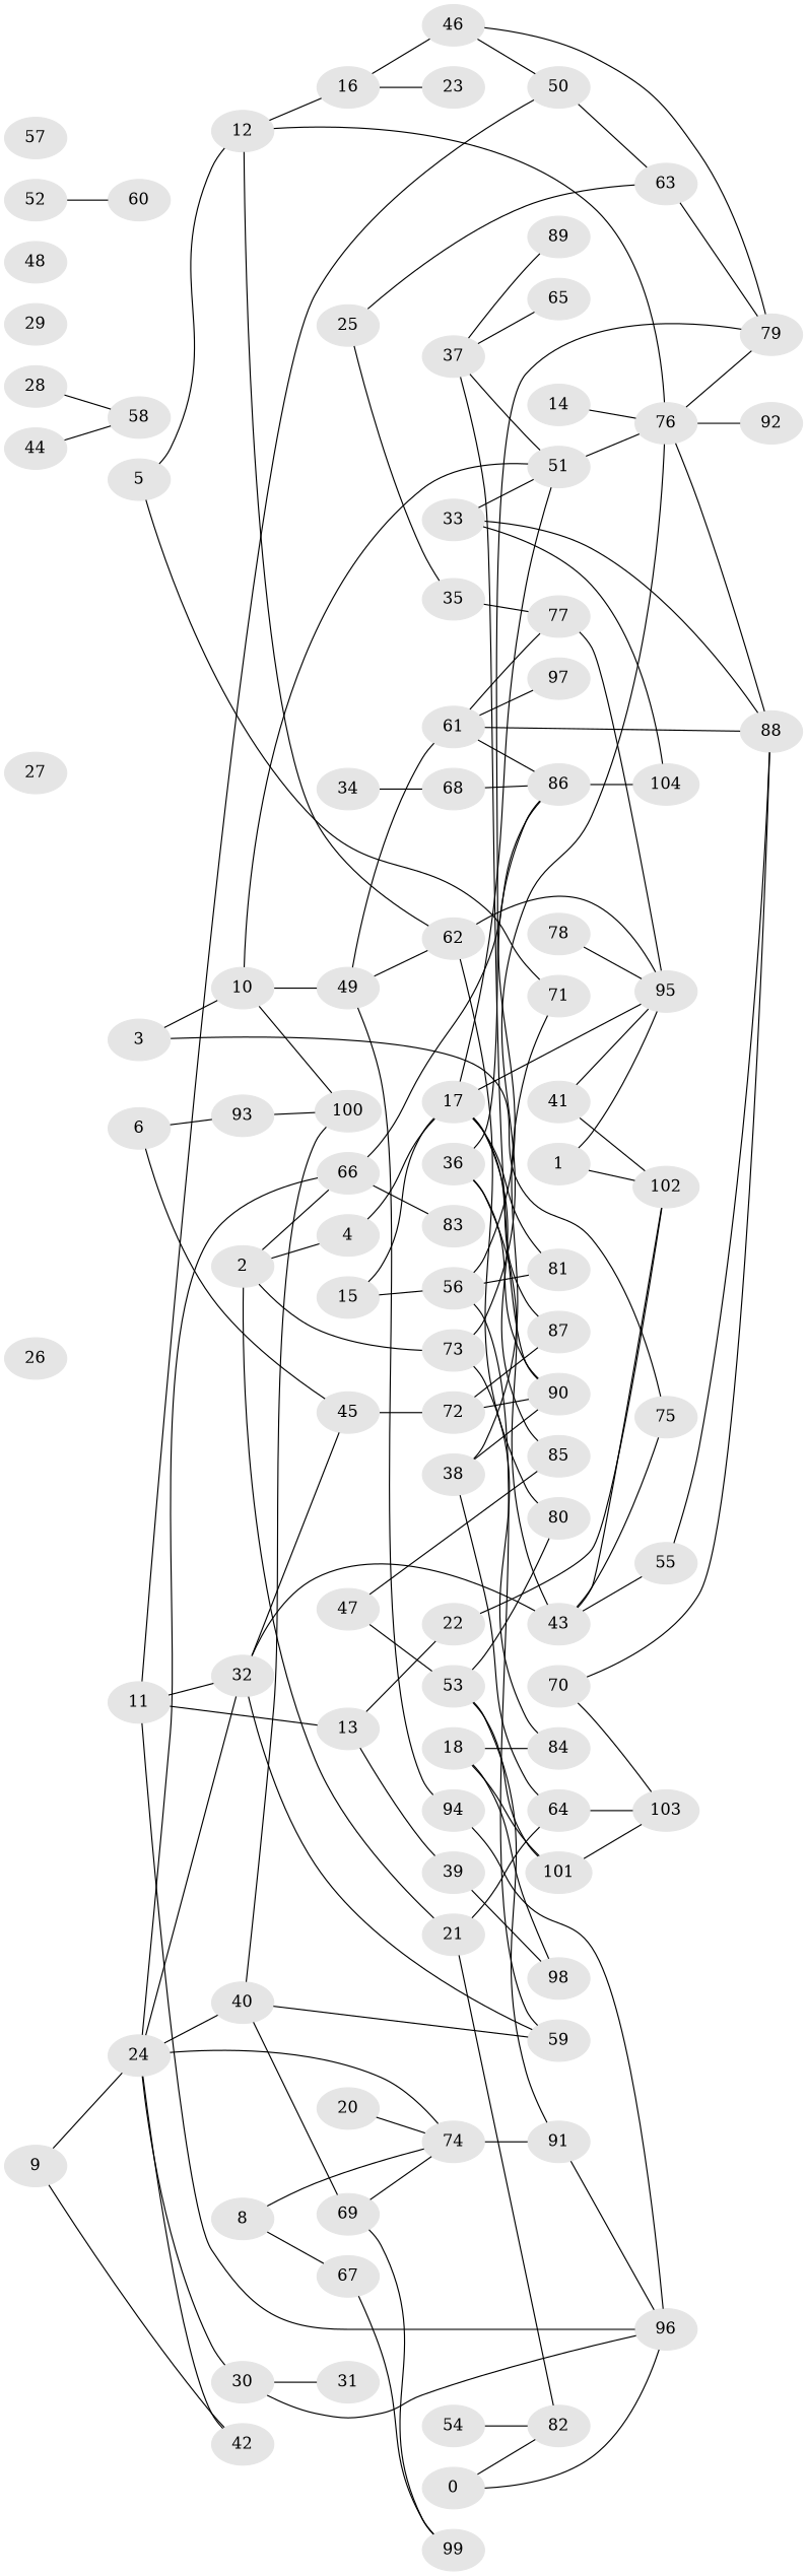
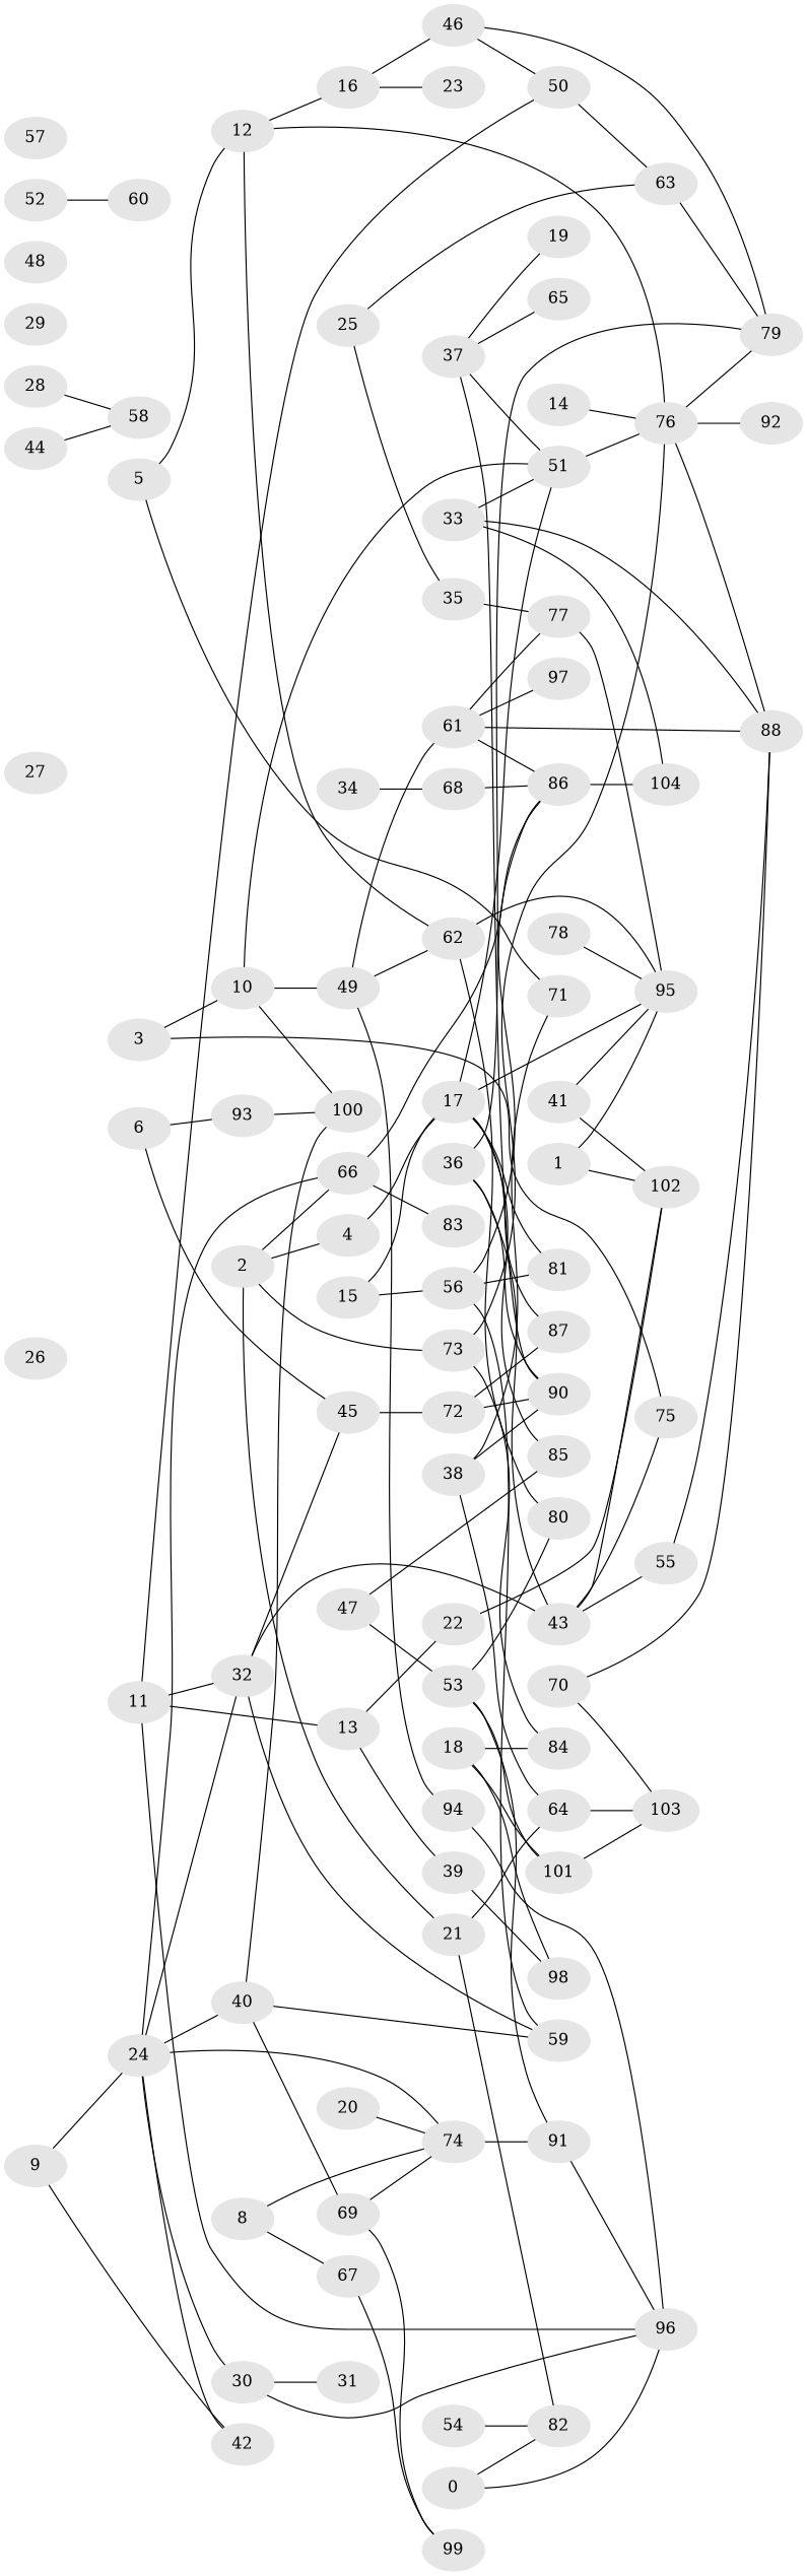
  graph {
    rankdir=LR
    node [color=gray90 style=filled]
    1
    95
    102
    2
    4
    21
    66
    73
    17
    82
    64
    86
    83
    76
    84
    3
    10
    75
    49
    51
    100
    81
    85
    87
    5
    12
    71
    16
    62
    6
    45
    93
    72
    n34 [label=0]
    96
    8
    67
    74
    99
    91
    9
    24
    42
    32
    30
    40
    61
    94
    11
    13
    50
    22
    39
    43
    59
    63
    23
    46
    80
    88
    79
    92
    98
    14
    15
    56
    18
    101
    103
    35
    77
    20
    31
    69
    25
    26
    27
    28
    58
    29
    55
    33
    104
    34
    68
    36
    90
    37
    65
-   89
+   89 [label=19]
    38
    41
    44
    47
    53
    48
    97
    52
    60
    54
    57
    70
    78
    1 -- 95
    1 -- 102
    2 -- 4
    2 -- 21
    2 -- 66
    2 -- 73
    4 -- 17
    21 -- 82
    21 -- 64
    66 -- 86
    66 -- 83
    73 -- 76
    73 -- 84
    17 -- 95
    17 -- 51
    17 -- 81
    17 -- 85
    17 -- 87
    64 -- 103
    86 -- 104
    76 -- 88
    76 -- 79
    76 -- 92
    3 -- 10
    3 -- 75
    10 -- 49
    10 -- 51
    10 -- 100
    49 -- 62
    49 -- 61
    49 -- 94
    51 -- 76
    5 -- 12
    5 -- 71
    12 -- 76
    12 -- 16
    12 -- 62
    16 -- 23
    16 -- 46
    62 -- 95
    62 -- 80
    6 -- 45
    6 -- 93
    45 -- 72
    93 -- 100
    72 -- 87
    72 -- 90
    n34 -- 82
    n34 -- 96
    8 -- 67
    8 -- 74
    67 -- 99
    74 -- 91
    91 -- 96
    9 -- 24
    9 -- 42
    24 -- 66
    24 -- 74
    24 -- 42
    24 -- 32
    24 -- 30
    24 -- 40
    32 -- 45
    32 -- 43
    32 -- 59
    30 -- 96
    30 -- 31
    40 -- 100
    40 -- 59
    40 -- 69
    61 -- 86
    61 -- 88
    61 -- 77
    61 -- 97
    94 -- 96
    11 -- 96
    11 -- 32
    11 -- 13
    11 -- 50
    13 -- 22
    13 -- 39
    50 -- 63
    22 -- 102
    39 -- 98
    43 -- 102
    43 -- 75
    43 -- 55
    63 -- 79
    46 -- 50
    46 -- 79
    14 -- 76
    15 -- 17
    15 -- 56
    56 -- 86
    56 -- 81
    56 -- 59
    18 -- 84
    18 -- 98
    18 -- 101
    101 -- 103
    35 -- 77
    77 -- 95
    20 -- 74
    69 -- 74
    69 -- 99
    25 -- 63
    25 -- 35
    28 -- 58
    55 -- 88
    33 -- 51
    33 -- 88
    33 -- 104
    34 -- 68
    68 -- 86
    36 -- 43
    36 -- 79
    36 -- 90
    37 -- 51
    37 -- 90
    37 -- 65
    37 -- 89
    38 -- 64
    38 -- 71
    38 -- 90
    41 -- 95
    41 -- 102
    44 -- 58
    47 -- 85
    47 -- 53
    53 -- 91
    53 -- 80
    53 -- 101
    52 -- 60
    54 -- 82
    70 -- 88
    70 -- 103
    78 -- 95
  }
